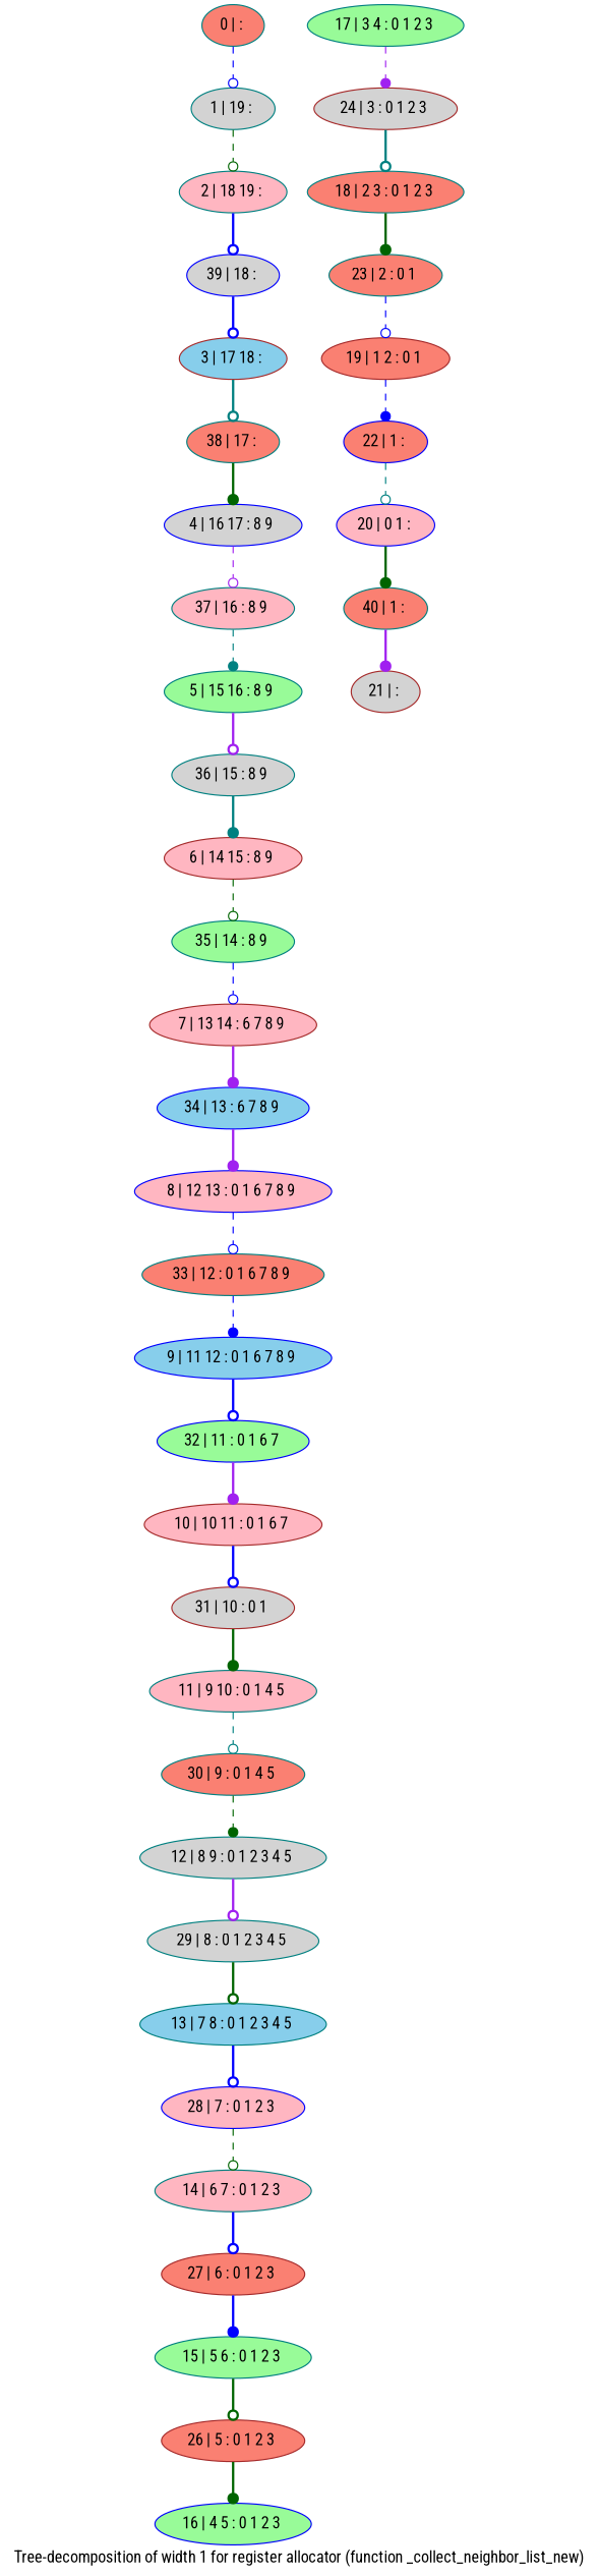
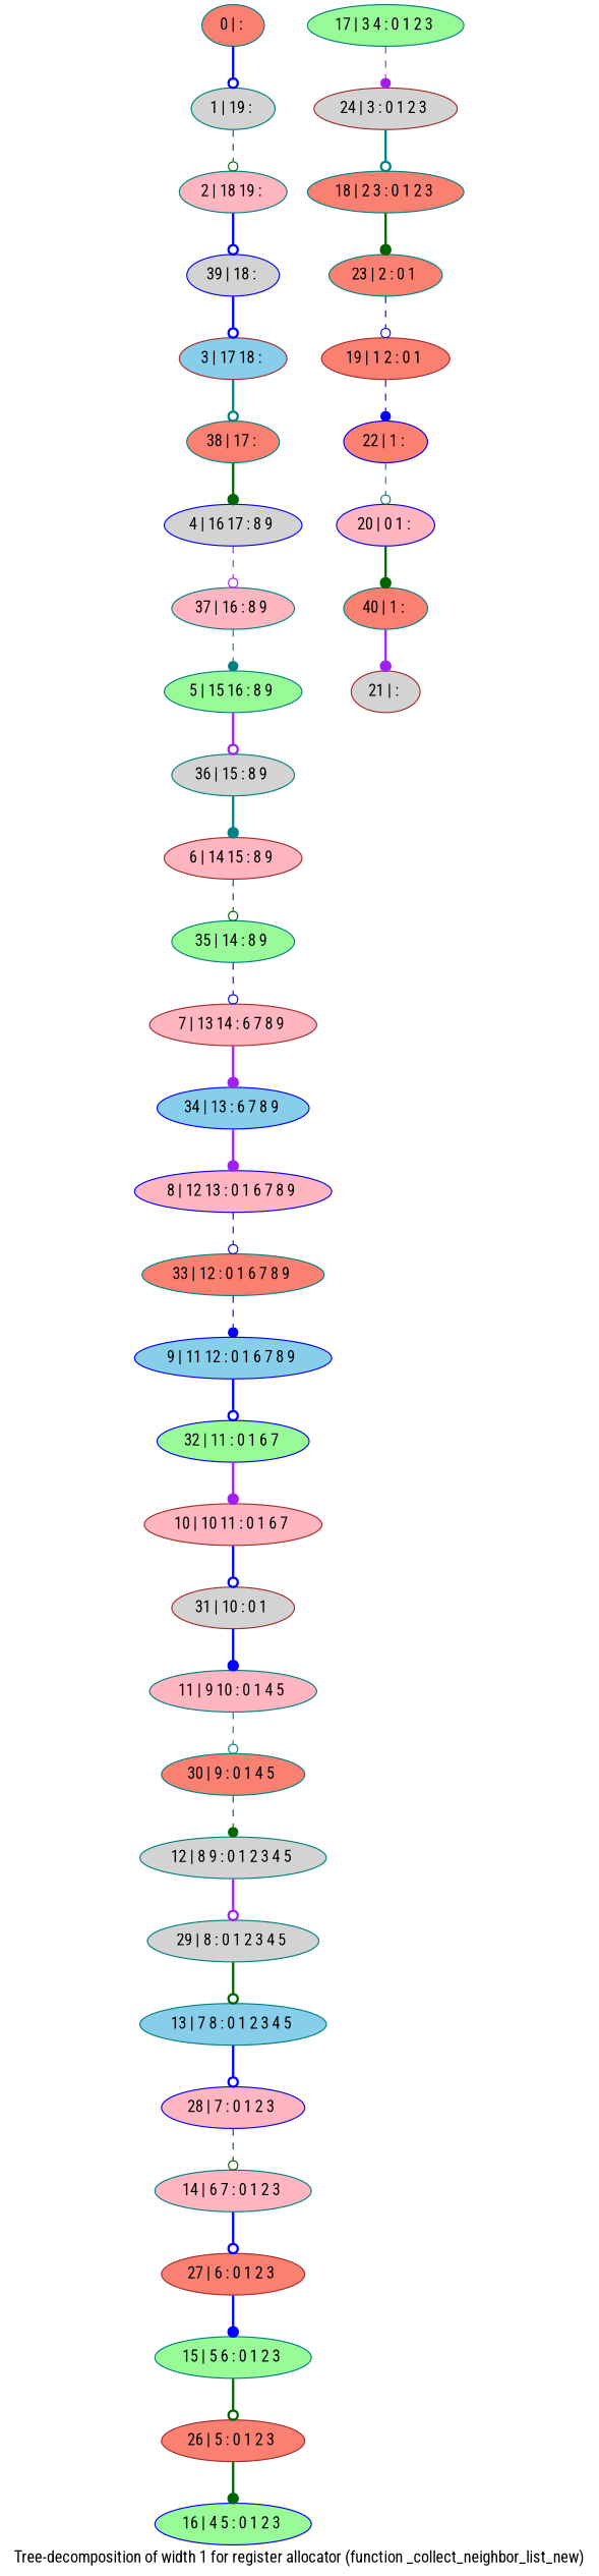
  digraph {
    fontname="Roboto Condensed"
    label="Tree-decomposition of width 1 for register allocator (function _collect_neighbor_list_new)"
    node [color=teal fillcolor=salmon fontname="Roboto Condensed" style=filled]
    edge [arrowhead=odot color=blue fontname="Roboto Condensed" style=bold]
    n1 [label="0 | : "]
    n2 [fillcolor=lightgrey label="1 | 19 : "]
    n3 [fillcolor=lightpink label="2 | 18 19 : "]
    n4 [color=blue fillcolor=lightgrey label="39 | 18 : "]
    n5 [color=brown fillcolor=skyblue label="3 | 17 18 : "]
    n6 [label="38 | 17 : "]
    n7 [color=blue fillcolor=lightgrey label="4 | 16 17 : 8 9 "]
    n8 [fillcolor=lightpink label="37 | 16 : 8 9 "]
    n9 [fillcolor=palegreen label="5 | 15 16 : 8 9 "]
    n10 [fillcolor=lightgrey label="36 | 15 : 8 9 "]
    n11 [color=brown fillcolor=lightpink label="6 | 14 15 : 8 9 "]
    n12 [fillcolor=palegreen label="35 | 14 : 8 9 "]
    n13 [color=brown fillcolor=lightpink label="7 | 13 14 : 6 7 8 9 "]
    n14 [color=blue fillcolor=skyblue label="34 | 13 : 6 7 8 9 "]
    n15 [color=blue fillcolor=lightpink label="8 | 12 13 : 0 1 6 7 8 9 "]
    n16 [label="33 | 12 : 0 1 6 7 8 9 "]
    n17 [color=blue fillcolor=skyblue label="9 | 11 12 : 0 1 6 7 8 9 "]
    n18 [color=blue fillcolor=palegreen label="32 | 11 : 0 1 6 7 "]
    n19 [color=brown fillcolor=lightpink label="10 | 10 11 : 0 1 6 7 "]
    n20 [color=brown fillcolor=lightgrey label="31 | 10 : 0 1 "]
    n21 [fillcolor=lightpink label="11 | 9 10 : 0 1 4 5 "]
    n22 [label="30 | 9 : 0 1 4 5 "]
    n23 [fillcolor=lightgrey label="12 | 8 9 : 0 1 2 3 4 5 "]
    n24 [fillcolor=lightgrey label="29 | 8 : 0 1 2 3 4 5 "]
    n25 [fillcolor=skyblue label="13 | 7 8 : 0 1 2 3 4 5 "]
    n26 [color=blue fillcolor=lightpink label="28 | 7 : 0 1 2 3 "]
    n27 [fillcolor=lightpink label="14 | 6 7 : 0 1 2 3 "]
    n28 [color=brown label="27 | 6 : 0 1 2 3 "]
    n29 [fillcolor=palegreen label="15 | 5 6 : 0 1 2 3 "]
    n30 [color=brown label="26 | 5 : 0 1 2 3 "]
    n31 [color=blue fillcolor=palegreen label="16 | 4 5 : 0 1 2 3 "]
    n32 [fillcolor=palegreen label="17 | 3 4 : 0 1 2 3 "]
    n33 [color=brown fillcolor=lightgrey label="24 | 3 : 0 1 2 3 "]
    n34 [label="18 | 2 3 : 0 1 2 3 "]
    n35 [label="23 | 2 : 0 1 "]
    n36 [color=brown label="19 | 1 2 : 0 1 "]
    n37 [color=blue label="22 | 1 : "]
    n38 [color=blue fillcolor=lightpink label="20 | 0 1 : "]
    n39 [label="40 | 1 : "]
    n40 [color=brown fillcolor=lightgrey label="21 | : "]
-   n1 -> n2 [style=dashed]
+   n1 -> n2
    n2 -> n3 [color=darkgreen style=dashed]
    n3 -> n4
    n4 -> n5
    n5 -> n6 [color=teal]
    n6 -> n7 [arrowhead=dot color=darkgreen]
    n7 -> n8 [color=purple style=dashed]
    n8 -> n9 [arrowhead=dot color=teal style=dashed]
    n9 -> n10 [color=purple]
    n10 -> n11 [arrowhead=dot color=teal]
    n11 -> n12 [color=darkgreen style=dashed]
    n12 -> n13 [style=dashed]
    n13 -> n14 [arrowhead=dot color=purple]
    n14 -> n15 [arrowhead=dot color=purple]
    n15 -> n16 [style=dashed]
    n16 -> n17 [arrowhead=dot style=dashed]
    n17 -> n18
    n18 -> n19 [arrowhead=dot color=purple]
    n19 -> n20
-   n20 -> n21 [arrowhead=dot color=darkgreen]
+   n20 -> n21 [arrowhead=dot]
    n21 -> n22 [color=teal style=dashed]
    n22 -> n23 [arrowhead=dot color=darkgreen style=dashed]
    n23 -> n24 [color=purple]
    n24 -> n25 [color=darkgreen]
    n25 -> n26
    n26 -> n27 [color=darkgreen style=dashed]
    n27 -> n28
    n28 -> n29 [arrowhead=dot]
    n29 -> n30 [color=darkgreen]
    n30 -> n31 [arrowhead=dot color=darkgreen]
    n32 -> n33 [arrowhead=dot color=purple style=dashed]
    n33 -> n34 [color=teal]
    n34 -> n35 [arrowhead=dot color=darkgreen]
    n35 -> n36 [style=dashed]
    n36 -> n37 [arrowhead=dot style=dashed]
    n37 -> n38 [color=teal style=dashed]
    n38 -> n39 [arrowhead=dot color=darkgreen]
    n39 -> n40 [arrowhead=dot color=purple]
  }
